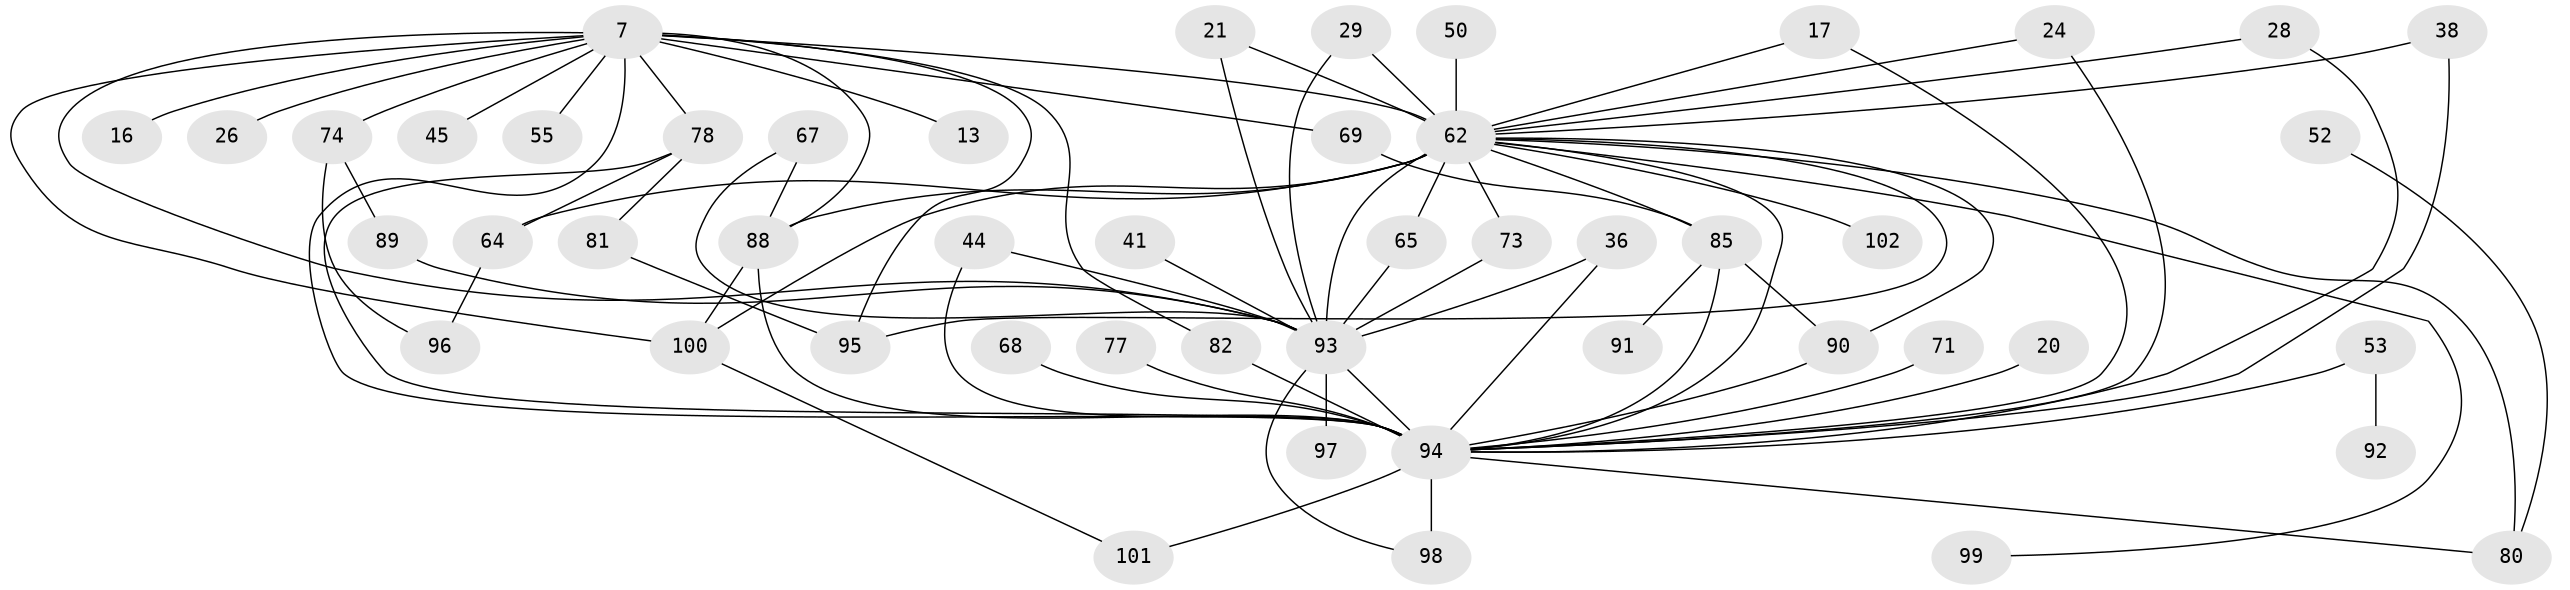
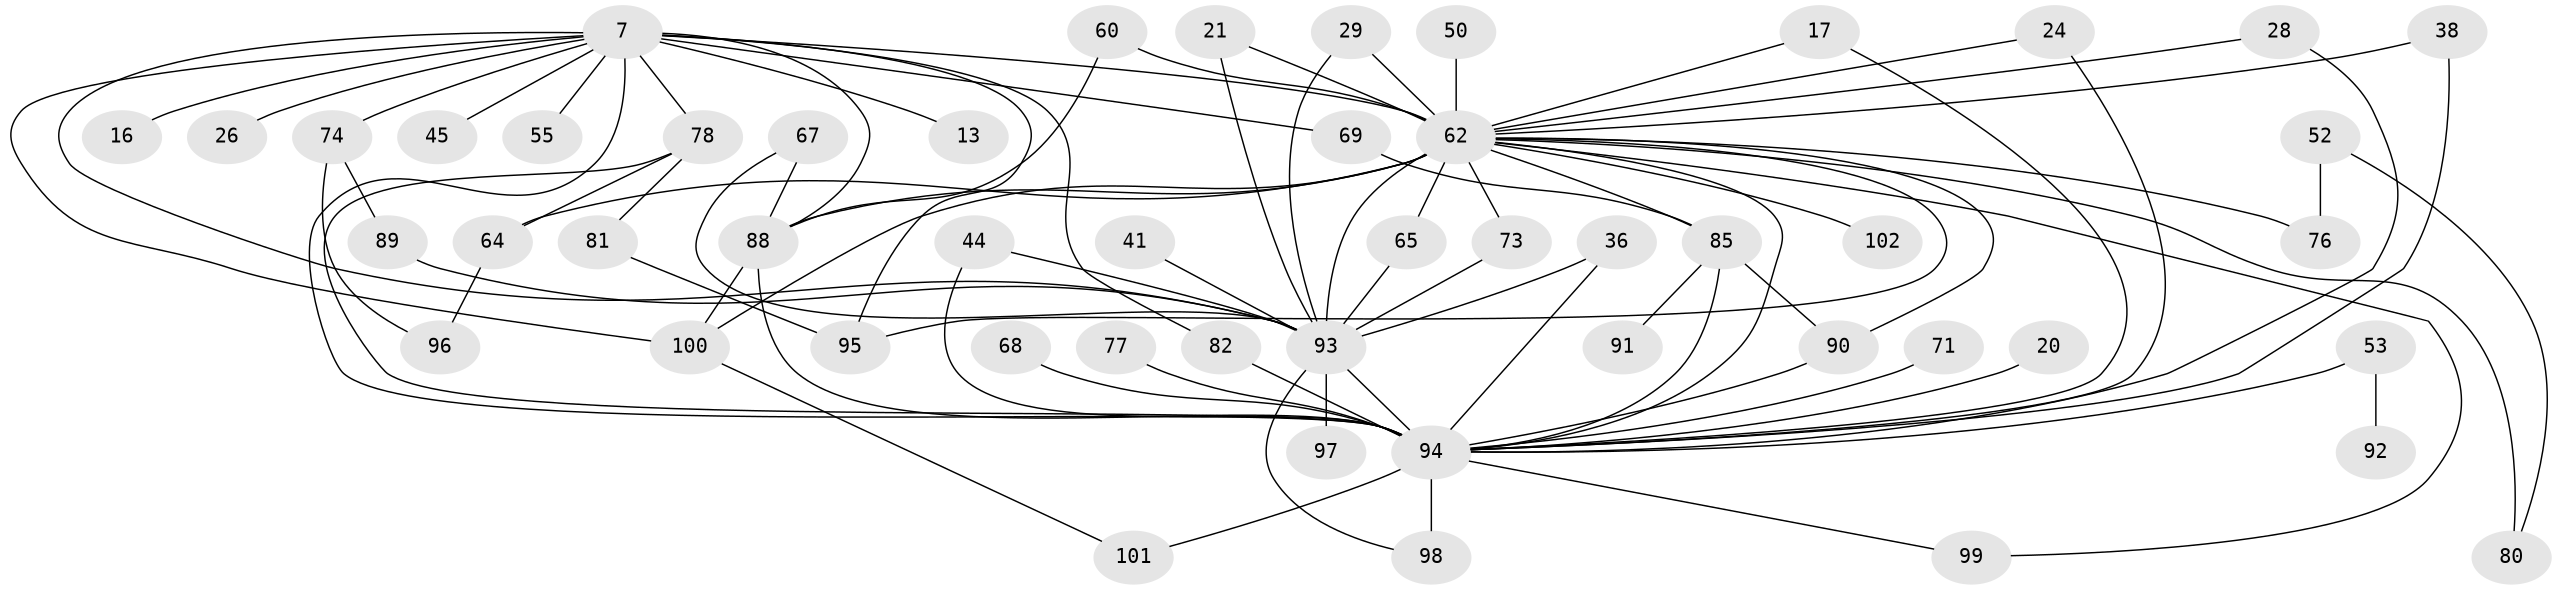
  graph {
    fontname="DejaVu Sans Mono"
    node [color=gray90 fontname="DejaVu Sans Mono" style=filled]
    edge [fontname="DejaVu Sans Mono"]
    7 [super="+6+5"]
    13
    16
    26
    45
    55
    62 [super="+58"]
    69
    74 [super="+30"]
    78 [super="+15+48"]
    82
    88 [super="+56+87+86+63+31"]
    93 [super="+9+84"]
    94 [super="+75+61+3"]
    95 [super="+72+57"]
    100 [super="+40"]
    52
+   76
    80
    64
    65
    73 [super="+34"]
    85 [super="+59"]
    90
    99
    102 [super="+37"]
    71 [super="+70"]
    96
    89
    81
    97
    98 [super="+79"]
    101
    17
    20
    21
    24
    28
    29 [super="+22"]
    36
    38
    41
    44
    50
    53 [super="+23"]
    92
+   60
    91
    67
    68
    77
    7 -- 13 [weight=2]
    7 -- 16 [weight=2]
    7 -- 26 [weight=2]
    7 -- 45 [weight=2]
    7 -- 55 [weight=2]
    7 -- 62 [weight=13]
    7 -- 69
    7 -- 74 [weight=3]
    7 -- 78 [weight=3]
    7 -- 82
    7 -- 88 [weight=4]
    7 -- 93 [weight=14]
    7 -- 94 [weight=9]
    7 -- 95 [weight=2]
    7 -- 100
    62 -- 88
    62 -- 93 [weight=5]
    62 -- 94 [weight=4]
    62 -- 95 [weight=2]
    62 -- 100 [weight=2]
+   62 -- 76
    62 -- 80
    62 -- 64 [weight=2]
    62 -- 65
    62 -- 73 [weight=2]
    62 -- 85 [weight=2]
    62 -- 90
    62 -- 99
    62 -- 102 [weight=2]
    69 -- 85
    74 -- 96
    74 -- 89
    78 -- 94 [weight=2]
    78 -- 64
    78 -- 81
    82 -- 94
    88 -- 94 [weight=2]
    88 -- 100 [weight=2]
    93 -- 94 [weight=5]
    93 -- 97 [weight=2]
    93 -- 98
-   94 -- 80
+   94 -- 99
    94 -- 98 [weight=3]
    94 -- 101
    100 -- 101
+   52 -- 76
    52 -- 80
    64 -- 96
    65 -- 93
    73 -- 93
    85 -- 94 [weight=5]
    85 -- 90
    85 -- 91
    90 -- 94
    71 -- 94 [weight=3]
    89 -- 93
    81 -- 95
    17 -- 62 [weight=2]
    17 -- 94 [weight=2]
    20 -- 94
    21 -- 62
    21 -- 93 [weight=2]
    24 -- 62
    24 -- 94
    28 -- 62
    28 -- 94
    29 -- 62 [weight=2]
    29 -- 93
    36 -- 93
    36 -- 94
    38 -- 62
    38 -- 94
    41 -- 93 [weight=2]
    44 -- 93
    44 -- 94
    50 -- 62 [weight=2]
    53 -- 94 [weight=3]
    53 -- 92
+   60 -- 62
+   60 -- 88
    67 -- 88
    67 -- 93 [weight=2]
    68 -- 94 [weight=2]
    77 -- 94 [weight=2]
  }
